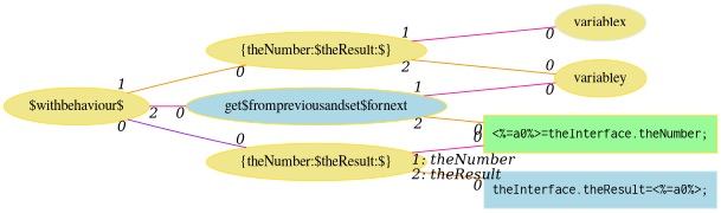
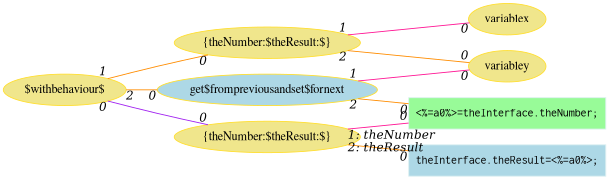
  digraph {
    rankdir=LR
    node [color="#ffde2f" fillcolor=khaki fontname=Times shape=ellipse style=filled]
    edge [arrowHead=none arrowsize=1 color=deeppink dir=none fontname="Times-Italic" headlabel=0 taillabel=1]
-   n1 [color="#dff1f2" label=variablex]
+   n1 [label=variablex]
    n2 [label=variabley]
    n3 [label="{theNumber:$theResult:$}"]
    n4 [fillcolor=lightblue label="get$frompreviousandset$fornext"]
-   n5 [fillcolor=palegreen fontname=Courier label="<%=a0%>=theInterface.theNumber;\n" shape=box]
+   n5 [color="#dff1f2" fillcolor=palegreen fontname=Courier label="<%=a0%>=theInterface.theNumber;\n" shape=box]
    n6 [label="$withbehaviour$"]
    n7 [label="{theNumber:$theResult:$}"]
    n8 [color="#dff1f2" fillcolor=lightblue fontname=Courier label="theInterface.theResult=<%=a0%>;\n" shape=box]
    n3 -> n1
    n3 -> n2 [color=darkorange taillabel=2]
    n4 -> n2
    n4 -> n5 [color=darkorange taillabel=2]
    n6 -> n3 [color=darkorange]
-   n6 -> n4 [taillabel=2]
+   n6 -> n4 [color=darkorange taillabel=2]
    n6 -> n7 [color=purple taillabel=0]
    n7 -> n5 [taillabel="1: theNumber"]
    n7 -> n8 [color=darkorange taillabel="2: theResult"]
  }
